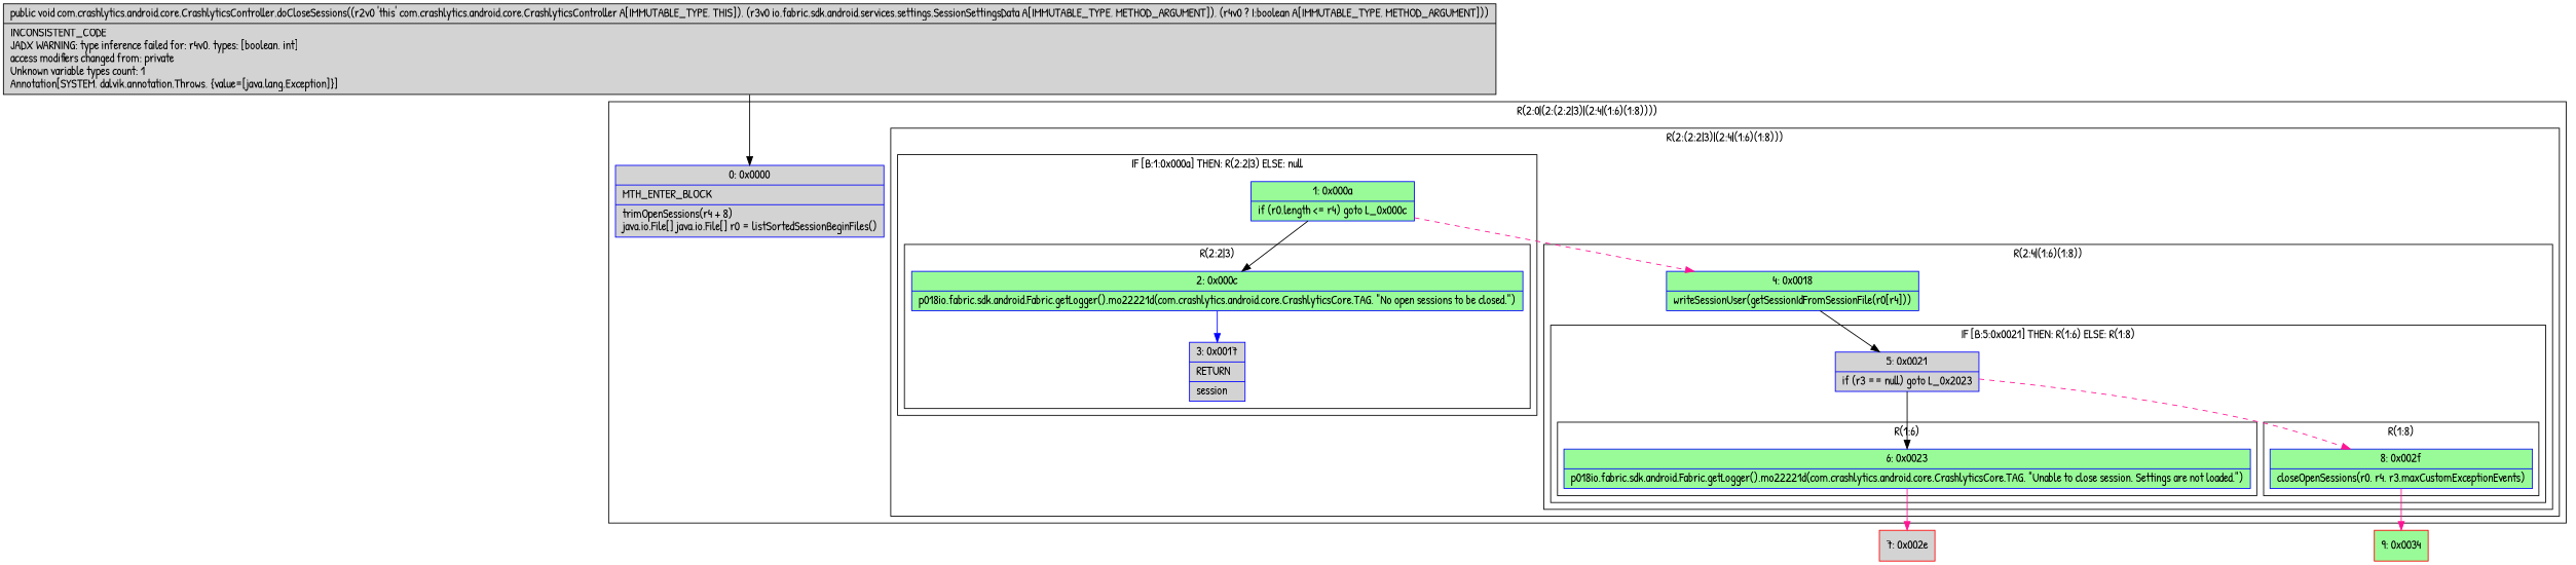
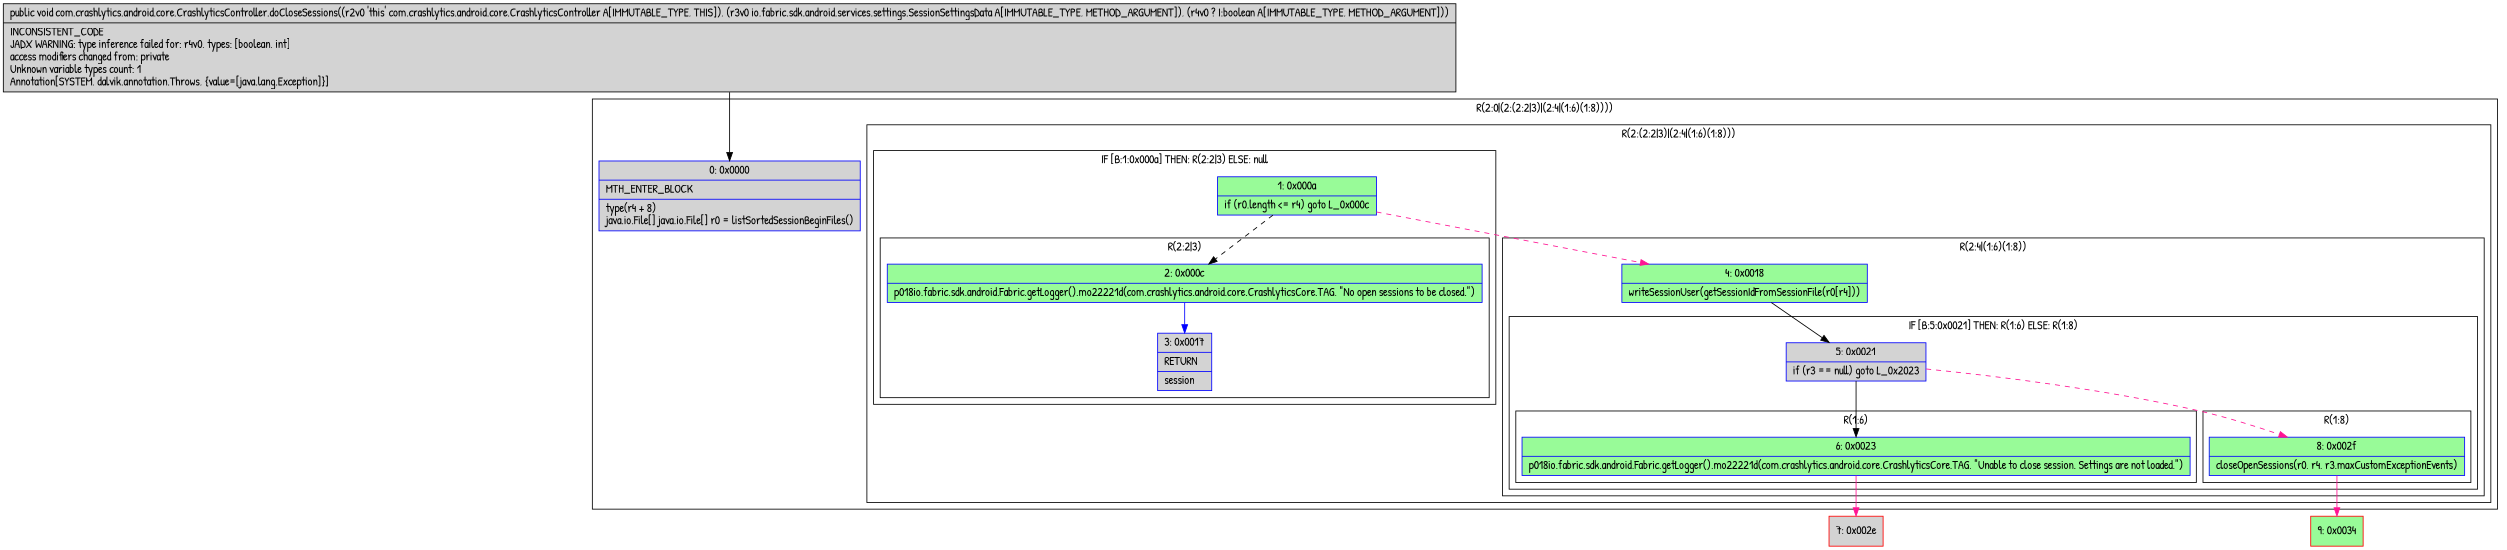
  digraph {
    fontname="Patrick Hand"
    node [color=blue fillcolor=palegreen fontname="Patrick Hand" shape=record style=filled]
    edge [color=black fontname="Patrick Hand"]
    n1 [label="{2\:\ 0x000c|p018io.fabric.sdk.android.Fabric.getLogger().mo22221d(com.crashlytics.android.core.CrashlyticsCore.TAG, \"No open sessions to be closed.\")\l}"]
    n2 [fillcolor=lightgrey label="{3\:\ 0x0017|RETURN\l|session\l}"]
    n3 [label="{1\:\ 0x000a|if (r0.length \<= r4) goto L_0x000c\l}"]
    n4 [label="{6\:\ 0x0023|p018io.fabric.sdk.android.Fabric.getLogger().mo22221d(com.crashlytics.android.core.CrashlyticsCore.TAG, \"Unable to close session. Settings are not loaded.\")\l}"]
    n5 [label="{8\:\ 0x002f|closeOpenSessions(r0, r4, r3.maxCustomExceptionEvents)\l}"]
    n6 [fillcolor=lightgrey label="{5\:\ 0x0021|if (r3 == null) goto L_0x2023\l}"]
    n7 [label="{4\:\ 0x0018|writeSessionUser(getSessionIdFromSessionFile(r0[r4]))\l}"]
-   n8 [fillcolor=lightgrey label="{0\:\ 0x0000|MTH_ENTER_BLOCK\l|trimOpenSessions(r4 + 8)\ljava.io.File[] java.io.File[] r0 = listSortedSessionBeginFiles()\l}"]
+   n8 [fillcolor=lightgrey label="{0\:\ 0x0000|MTH_ENTER_BLOCK\l|type(r4 + 8)\ljava.io.File[] java.io.File[] r0 = listSortedSessionBeginFiles()\l}"]
    n9 [color=red fillcolor=lightgrey label="{7\:\ 0x002e}"]
    n10 [color=red label="{9\:\ 0x0034}"]
    n11 [fillcolor=lightgrey label="{public void com.crashlytics.android.core.CrashlyticsController.doCloseSessions((r2v0 'this' com.crashlytics.android.core.CrashlyticsController A[IMMUTABLE_TYPE, THIS]), (r3v0 io.fabric.sdk.android.services.settings.SessionSettingsData A[IMMUTABLE_TYPE, METHOD_ARGUMENT]), (r4v0 ? I:boolean A[IMMUTABLE_TYPE, METHOD_ARGUMENT]))  | INCONSISTENT_CODE\lJADX WARNING: type inference failed for: r4v0, types: [boolean, int]\laccess modifiers changed from: private\lUnknown variable types count: 1\lAnnotation[SYSTEM, dalvik.annotation.Throws, \{value=[java.lang.Exception]\}]\l}" color=""]
    subgraph cluster_1 {
      label="R(2:0|(2:(2:2|3)|(2:4|(1:6)(1:8))))"
      n8
      subgraph cluster_2 {
        label="R(2:(2:2|3)|(2:4|(1:6)(1:8)))"
        subgraph cluster_3 {
          label="IF [B:1:0x000a] THEN: R(2:2|3) ELSE: null"
          n3
          subgraph cluster_4 {
            label="R(2:2|3)"
            n1
            n2
          }
        }
        subgraph cluster_5 {
          label="R(2:4|(1:6)(1:8))"
          n7
          subgraph cluster_6 {
            label="IF [B:5:0x0021] THEN: R(1:6) ELSE: R(1:8)"
            n6
            subgraph cluster_7 {
              label="R(1:6)"
              n4
            }
            subgraph cluster_8 {
              label="R(1:8)"
              n5
            }
          }
        }
      }
    }
    n1 -> n2 [color=blue]
-   n3 -> n1
+   n3 -> n1 [style=dashed]
    n3 -> n7 [color=deeppink style=dashed]
    n4 -> n9 [color=deeppink]
    n5 -> n10 [color=deeppink]
    n6 -> n4
    n6 -> n5 [color=deeppink style=dashed]
    n7 -> n6
    n11 -> n8
  }
